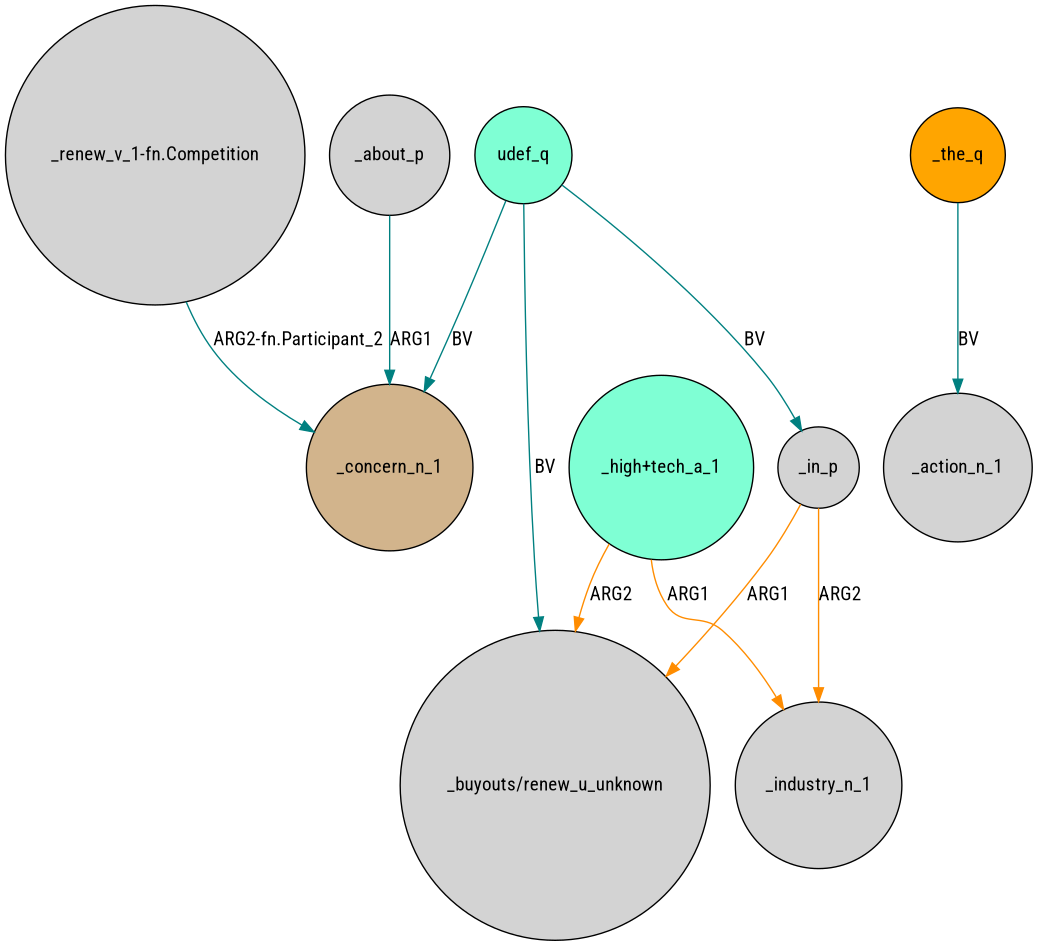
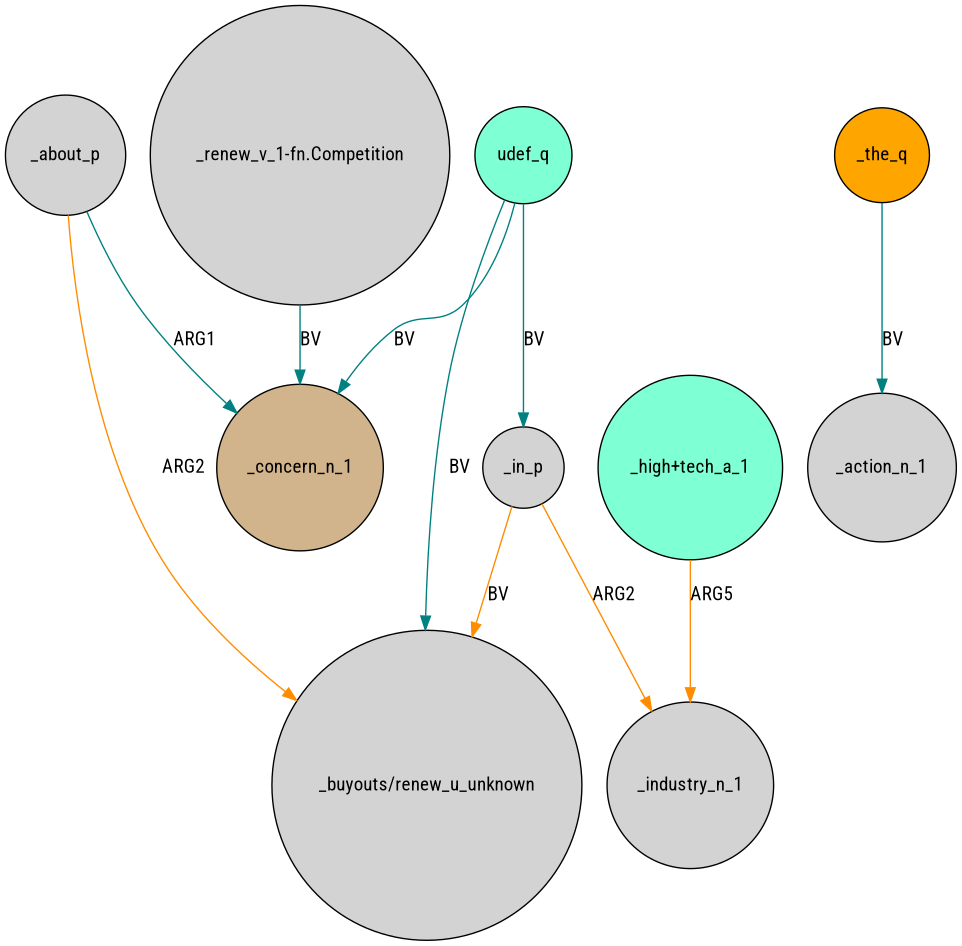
  digraph {
    fontname="Roboto Condensed"
    node [fillcolor=lightgrey fontname="Roboto Condensed" shape=circle style=filled]
    edge [color=teal fontname="Roboto Condensed"]
    _concern_n_1 [fillcolor=tan]
    "_renew_v_1-fn.Competition"
    udef_q [fillcolor=aquamarine]
    n4 [label="_buyouts/renew_u_unknown"]
    _in_p
    _about_p
    _industry_n_1
    _the_q [fillcolor=orange]
    _action_n_1
    "_high+tech_a_1" [fillcolor=aquamarine]
-   "_renew_v_1-fn.Competition" -> _concern_n_1 [label="ARG2-fn.Participant_2"]
+   "_renew_v_1-fn.Competition" -> _concern_n_1 [label=BV]
    udef_q -> _concern_n_1 [label=BV]
    udef_q -> n4 [label=BV]
    udef_q -> _in_p [label=BV]
-   _in_p -> n4 [color=darkorange label=ARG1]
+   _in_p -> n4 [color=darkorange label=BV]
    _in_p -> _industry_n_1 [color=darkorange label=ARG2]
    _about_p -> _concern_n_1 [label=ARG1]
-   "_high+tech_a_1" -> n4 [color=darkorange label=ARG2]
+   _about_p -> n4 [color=darkorange label=ARG2]
    _the_q -> _action_n_1 [label=BV]
-   "_high+tech_a_1" -> _industry_n_1 [color=darkorange label=ARG1]
+   "_high+tech_a_1" -> _industry_n_1 [color=darkorange label=ARG5]
  }
